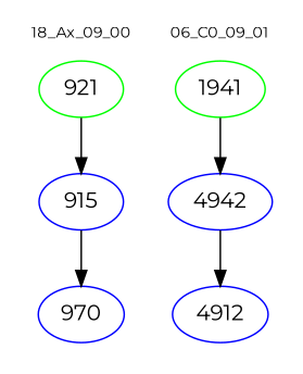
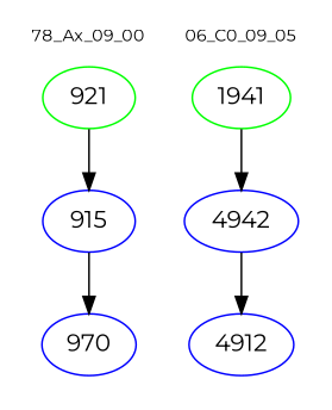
  digraph {
    fontname=Montserrat
    node [color=blue fontname=Montserrat]
    edge [color=black fontname=Montserrat]
    n1 [color=green label=921]
    n2 [label=915]
    n3 [label=970]
    n4 [color=green label=1941]
    n5 [label=4942]
    n6 [label=4912]
    subgraph cluster_1 {
      color=white
      fontsize=10
-     label="18_Ax_09_00"
+     label="78_Ax_09_00"
      n1
      n2
      n3
    }
    subgraph cluster_2 {
      color=white
      fontsize=10
-     label="06_C0_09_01"
+     label="06_C0_09_05"
      n4
      n5
      n6
    }
    n1 -> n2
    n2 -> n3
    n4 -> n5
    n5 -> n6
  }
